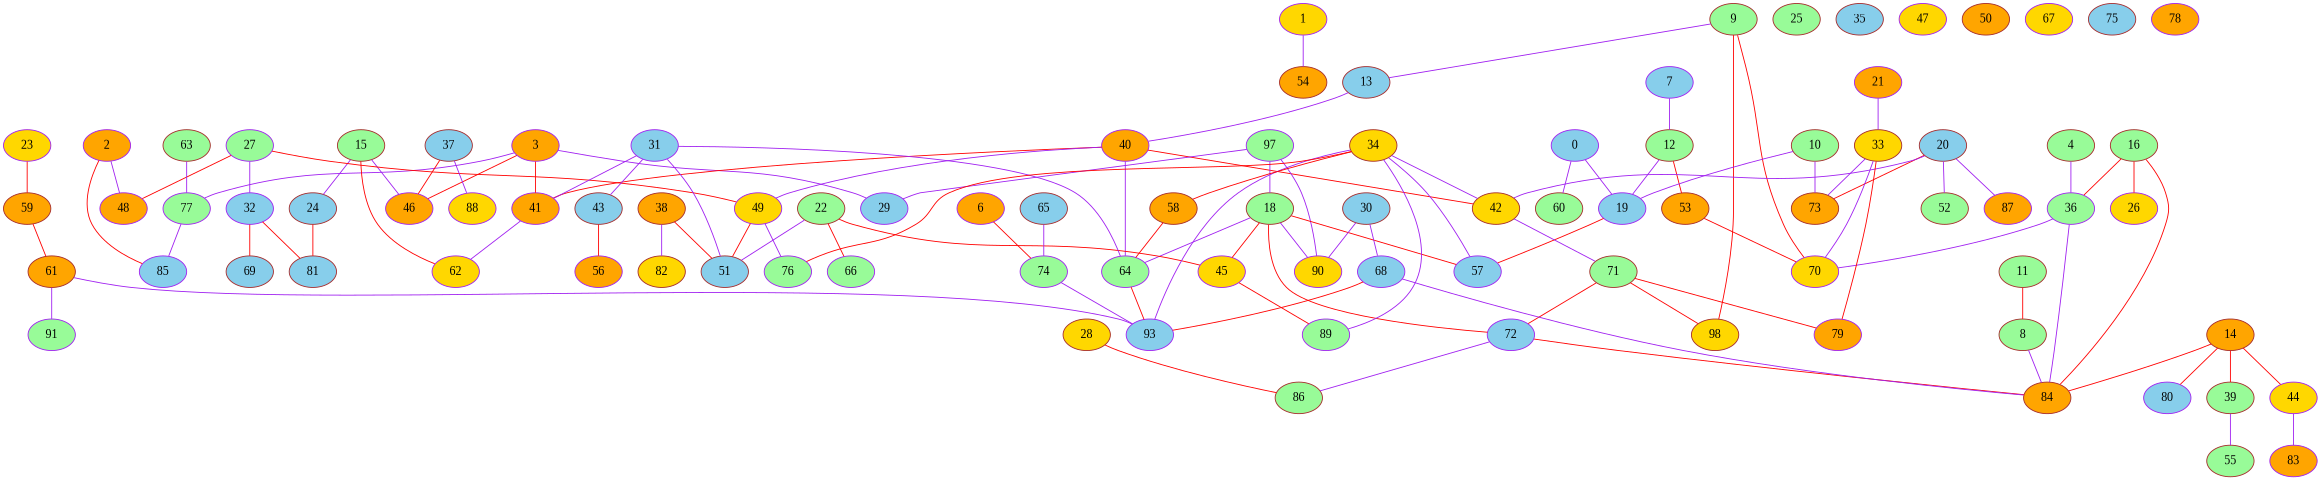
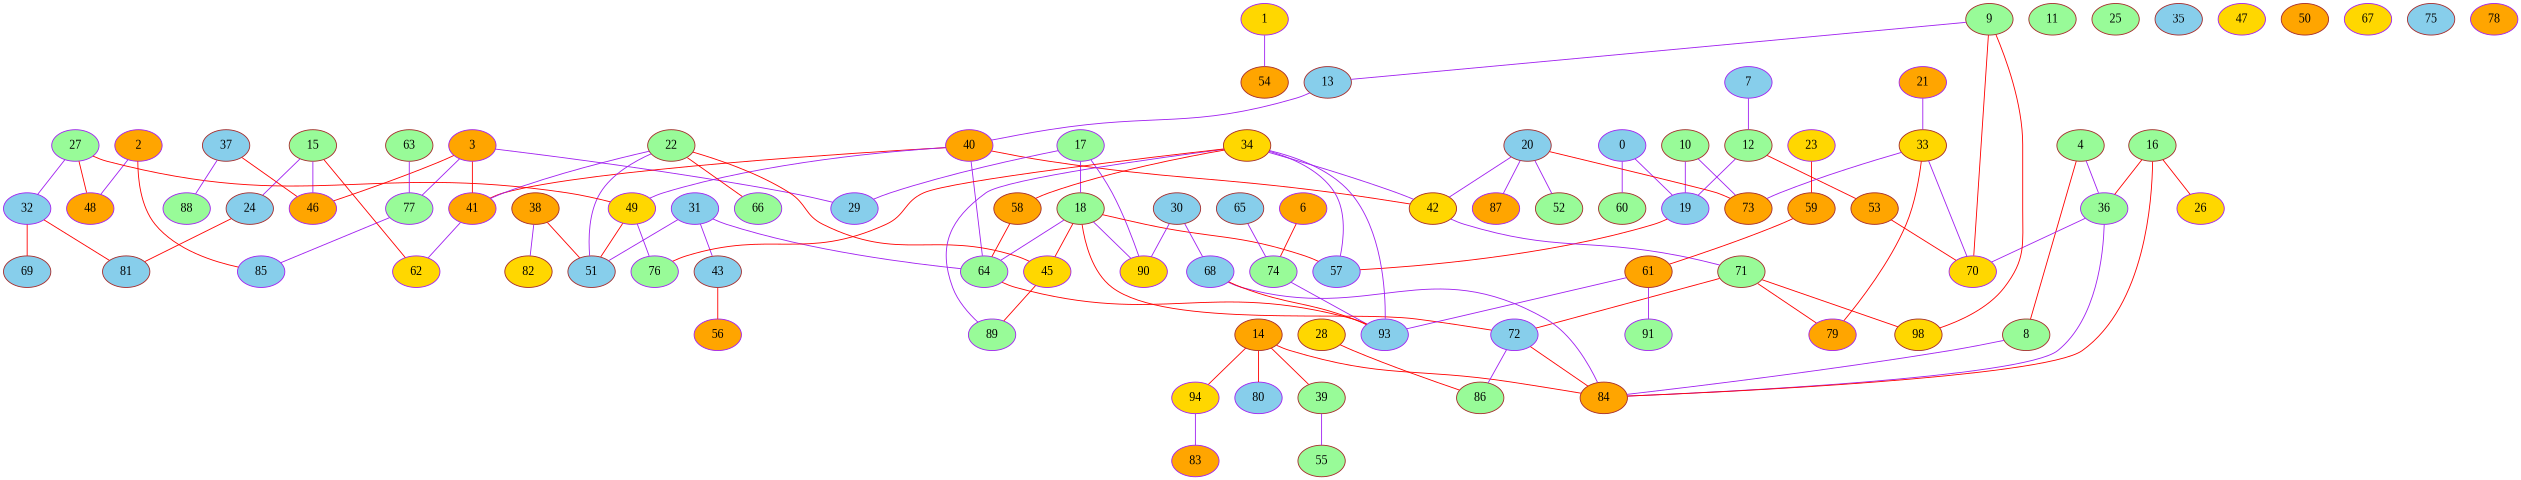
  graph {
    fontname="Liberation Serif"
    node [color=purple fillcolor=palegreen fontname="Liberation Serif" style=filled]
    edge [color=purple fontname="Liberation Serif"]
    1 [fillcolor=gold]
    54 [color=brown fillcolor=orange]
    2 [fillcolor=orange]
    48 [fillcolor=orange]
    85 [fillcolor=skyblue]
    3 [fillcolor=orange]
    29 [fillcolor=skyblue]
    41 [fillcolor=orange]
    46 [fillcolor=orange]
    77
    62 [fillcolor=gold]
    4 [color=brown]
    8 [color=brown]
    36
    84 [color=brown fillcolor=orange]
    70 [fillcolor=gold]
    n17 [fillcolor=skyblue label=0]
    19 [fillcolor=skyblue]
    60 [color=brown]
    57 [fillcolor=skyblue]
    6 [fillcolor=orange]
    74
    93 [fillcolor=skyblue]
    7 [fillcolor=skyblue]
    12 [color=brown]
    53 [color=brown fillcolor=orange]
    13 [color=brown fillcolor=skyblue]
    9 [color=brown]
    n29 [color=brown fillcolor=gold label=98]
    40 [fillcolor=orange]
    10 [color=brown]
    73 [color=brown fillcolor=orange]
    11 [color=brown]
    64
    42 [color=brown fillcolor=gold]
    49 [fillcolor=gold]
    14 [color=brown fillcolor=orange]
    39 [color=brown]
-   44 [fillcolor=gold]
+   44 [fillcolor=gold label=94]
    80 [fillcolor=skyblue]
    55 [color=brown]
    83 [fillcolor=orange]
    15 [color=brown]
    24 [color=brown fillcolor=skyblue]
    81 [color=brown fillcolor=skyblue]
    16 [color=brown]
    26 [fillcolor=gold]
-   17 [label=97]
+   17
    18 [color=brown]
    90 [fillcolor=gold]
    45 [fillcolor=gold]
    72 [fillcolor=skyblue]
    89
    86 [color=brown]
    20 [color=brown fillcolor=skyblue]
    52 [color=brown]
    87 [fillcolor=orange]
    71 [color=brown]
    21 [fillcolor=orange]
    33 [color=brown fillcolor=gold]
    79 [fillcolor=orange]
    22 [color=brown]
    51 [color=brown fillcolor=skyblue]
    66
    23 [fillcolor=gold]
    59 [color=brown fillcolor=orange]
    61 [color=brown fillcolor=orange]
    25 [color=brown]
    27
    32 [fillcolor=skyblue]
    69 [color=brown fillcolor=skyblue]
    76
    28 [color=brown fillcolor=gold]
    30 [color=brown fillcolor=skyblue]
    68 [fillcolor=skyblue]
    31 [fillcolor=skyblue]
    43 [color=brown fillcolor=skyblue]
    56 [fillcolor=orange]
    34 [color=brown fillcolor=gold]
    58 [color=brown fillcolor=orange]
    35 [color=brown fillcolor=skyblue]
    37 [color=brown fillcolor=skyblue]
-   88 [fillcolor=gold]
+   88
    38 [color=brown fillcolor=orange]
    82 [color=brown fillcolor=gold]
    47 [fillcolor=gold]
    50 [color=brown fillcolor=orange]
    91
    63 [color=brown]
    65 [color=brown fillcolor=skyblue]
    67 [fillcolor=gold]
    75 [color=brown fillcolor=skyblue]
    78 [fillcolor=orange]
    1 -- 54
    2 -- 48
    2 -- 85 [color=red]
    3 -- 29
    3 -- 41 [color=red]
    3 -- 46 [color=red]
    3 -- 77
    41 -- 62
    77 -- 85
-   11 -- 8 [color=red]
+   4 -- 8 [color=red]
    4 -- 36
    8 -- 84
    36 -- 84
    36 -- 70
    n17 -- 19
    n17 -- 60
    19 -- 57 [color=red]
    6 -- 74 [color=red]
    74 -- 93
    7 -- 12
    12 -- 19
    12 -- 53 [color=red]
    53 -- 70 [color=red]
    13 -- 40
    9 -- 70 [color=red]
    9 -- 13
    9 -- n29 [color=red]
    40 -- 41 [color=red]
    40 -- 64
    40 -- 42 [color=red]
    40 -- 49
    10 -- 19
    10 -- 73
    64 -- 93 [color=red]
    42 -- 71
    49 -- 51 [color=red]
    49 -- 76
    14 -- 84 [color=red]
    14 -- 39 [color=red]
    14 -- 44 [color=red]
    14 -- 80 [color=red]
    39 -- 55
    44 -- 83
    15 -- 46
    15 -- 62 [color=red]
    15 -- 24
    24 -- 81 [color=red]
    16 -- 36 [color=red]
    16 -- 84 [color=red]
    16 -- 26 [color=red]
    17 -- 29
    17 -- 18
    17 -- 90
    18 -- 57 [color=red]
    18 -- 64
    18 -- 90
    18 -- 45 [color=red]
    18 -- 72 [color=red]
    45 -- 89 [color=red]
    72 -- 84 [color=red]
    72 -- 86
    20 -- 73 [color=red]
    20 -- 42
    20 -- 52
    20 -- 87
    71 -- n29 [color=red]
    71 -- 72 [color=red]
    71 -- 79 [color=red]
    21 -- 33
    33 -- 70
    33 -- 73
    33 -- 79 [color=red]
-   31 -- 41
+   22 -- 41
    22 -- 45 [color=red]
    22 -- 51
    22 -- 66 [color=red]
    23 -- 59 [color=red]
    59 -- 61 [color=red]
    61 -- 93
    61 -- 91
    27 -- 48 [color=red]
    27 -- 49 [color=red]
    27 -- 32
    32 -- 81 [color=red]
    32 -- 69 [color=red]
    28 -- 86 [color=red]
    30 -- 90
    30 -- 68
    68 -- 84
    68 -- 93 [color=red]
    31 -- 64
    31 -- 51
    31 -- 43
    43 -- 56 [color=red]
    34 -- 57
    34 -- 93
    34 -- 42
    34 -- 89
    34 -- 76 [color=red]
    34 -- 58 [color=red]
    58 -- 64 [color=red]
    37 -- 46 [color=red]
    37 -- 88
    38 -- 51 [color=red]
    38 -- 82
    63 -- 77
    65 -- 74
  }
